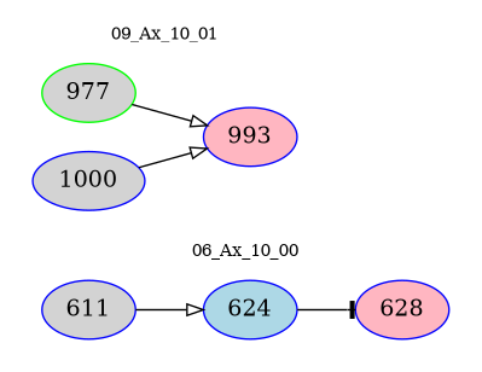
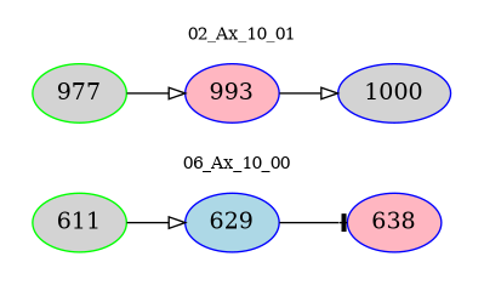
  digraph {
    rankdir=LR
    node [color=blue fillcolor=lightgrey style=filled]
    edge [arrowhead=onormal color=black]
-   n1 [fillcolor=lightblue label=624]
-   n2 [label=611]
-   n3 [fillcolor=lightpink label=628]
+   n1 [fillcolor=lightblue label=629]
+   n2 [color=green label=611]
+   n3 [fillcolor=lightpink label=638]
    n4 [fillcolor=lightpink label=993]
    n5 [color=green label=977]
    n6 [label=1000]
    subgraph cluster_1 {
      color=white
      fontsize=10
      label="06_Ax_10_00"
      n1
      n2
      n3
    }
    subgraph cluster_2 {
      color=white
      fontsize=10
-     label="09_Ax_10_01"
+     label="02_Ax_10_01"
      n4
      n5
      n6
    }
    n1 -> n3 [arrowhead=tee]
    n2 -> n1
-   n6 -> n4
+   n4 -> n6
    n5 -> n4
  }
